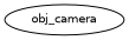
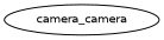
  digraph {
    rankdir=LR
-   n1 [color=black fillcolor=white fontname=Helvetica fontsize=10 height=0.2 label=obj_camera shape=ellipse style=filled width=0.4]
+   n1 [color=black fillcolor=white fontname=Helvetica fontsize=10 height=0.2 label=camera_camera shape=ellipse style=filled width=0.4]
  }
